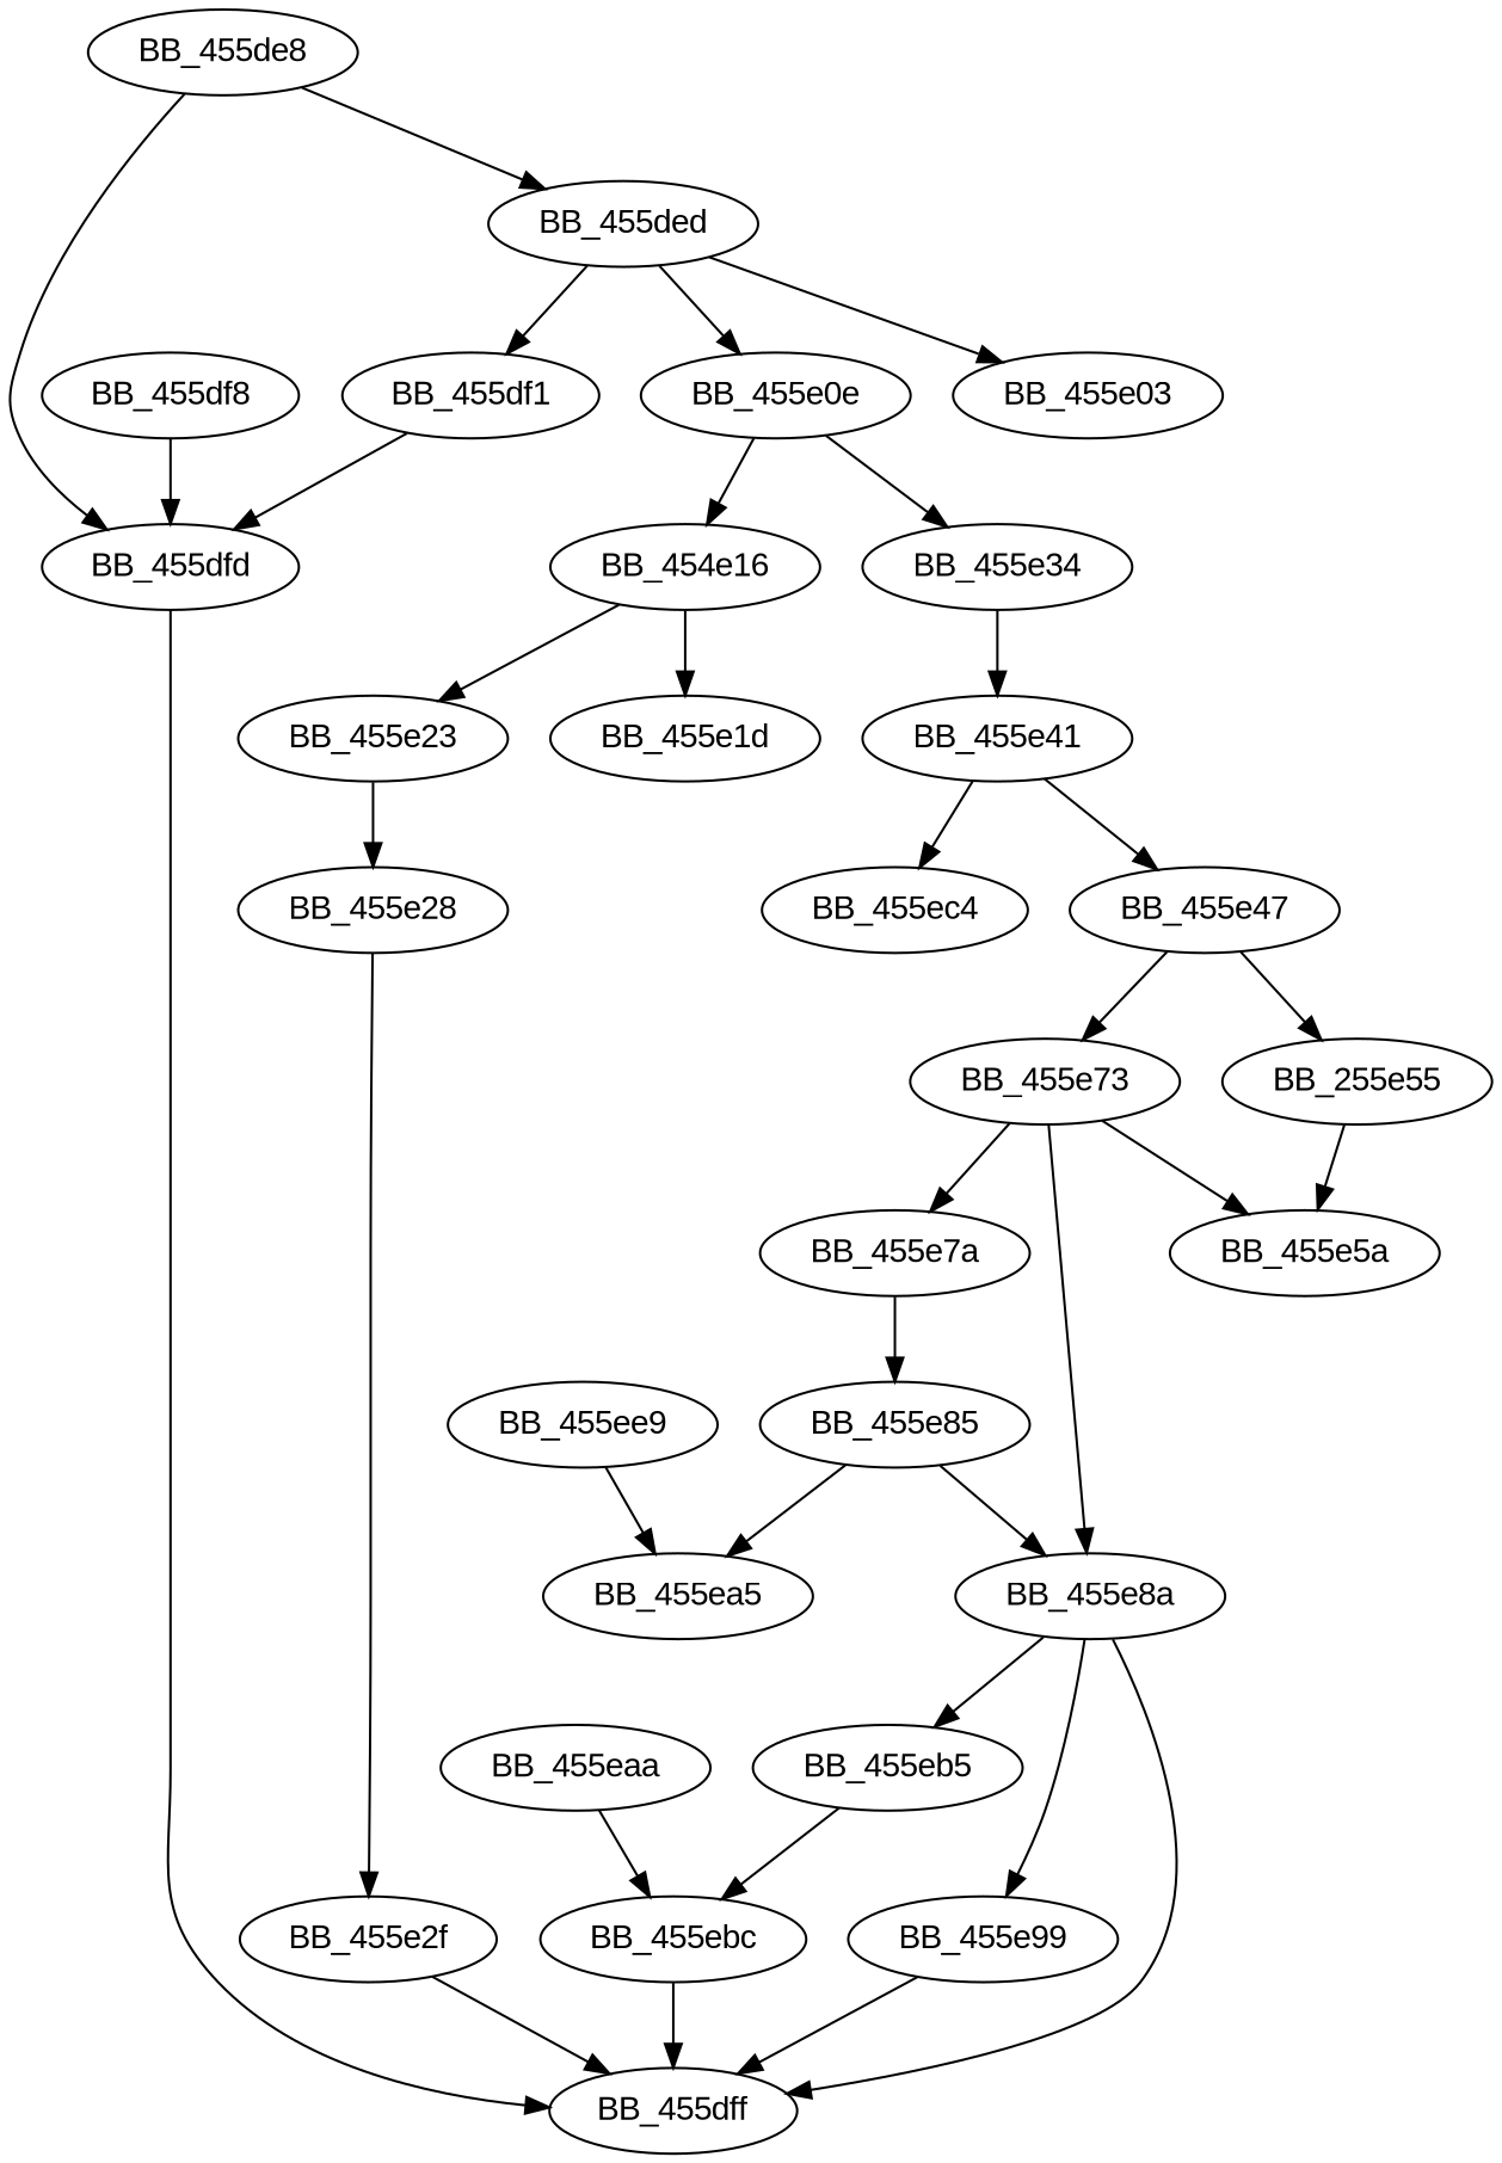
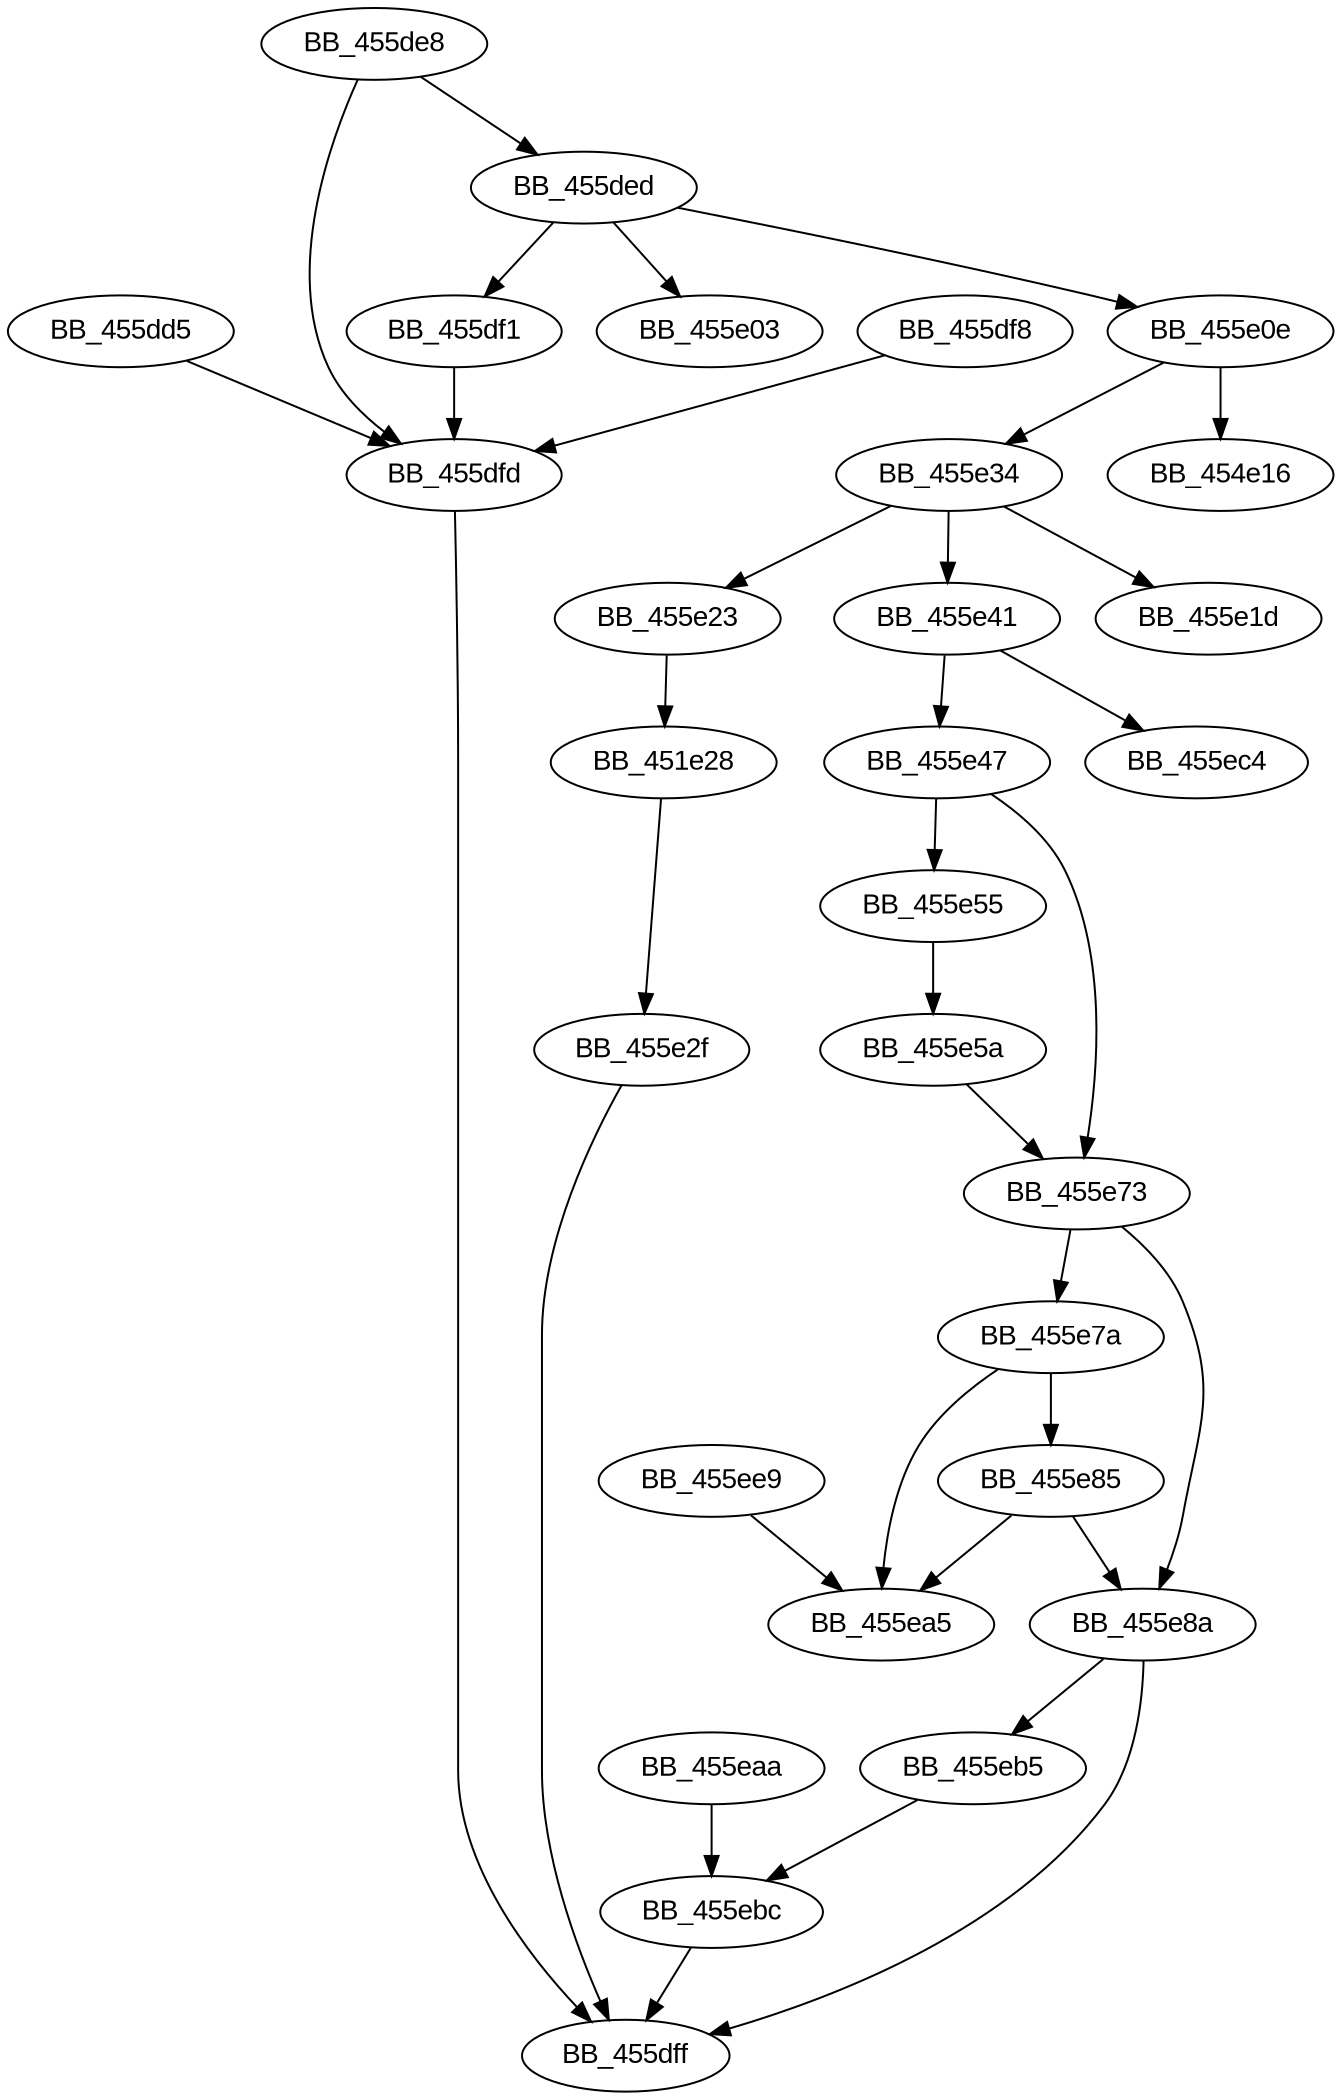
  digraph {
    fontname="Liberation Sans"
    node [fontname="Liberation Sans"]
    edge [fontname="Liberation Sans"]
+   BB_455dd5
    BB_455dfd
    BB_455de8
    BB_455ded
    BB_455dff
    BB_455df1
    BB_455e03
    BB_455e0e
    BB_455df8
    n10 [label=BB_454e16]
    BB_455e34
    BB_455e1d
    BB_455e23
    BB_455e41
-   BB_455e28
+   BB_455e28 [label=BB_451e28]
    BB_455e47
    BB_455ec4
    BB_455e2f
-   BB_455e55 [label=BB_255e55]
+   BB_455e55
    BB_455e73
    BB_455e5a
    BB_455e7a
    BB_455e85
    BB_455ea5
    BB_455e8a
-   BB_455e99
    BB_455eb5
    BB_455eaa
    BB_455ebc
    BB_455ee9
+   BB_455dd5 -> BB_455dfd
    BB_455dfd -> BB_455dff
    BB_455de8 -> BB_455dfd
    BB_455de8 -> BB_455ded
    BB_455ded -> BB_455df1
    BB_455ded -> BB_455e03
    BB_455ded -> BB_455e0e
    BB_455df1 -> BB_455dfd
    BB_455e0e -> n10
    BB_455e0e -> BB_455e34
    BB_455df8 -> BB_455dfd
-   n10 -> BB_455e1d
-   n10 -> BB_455e23
+   BB_455e34 -> BB_455e1d
+   BB_455e34 -> BB_455e23
    BB_455e34 -> BB_455e41
    BB_455e23 -> BB_455e28
    BB_455e41 -> BB_455e47
    BB_455e41 -> BB_455ec4
    BB_455e28 -> BB_455e2f
    BB_455e47 -> BB_455e55
    BB_455e47 -> BB_455e73
    BB_455e2f -> BB_455dff
    BB_455e55 -> BB_455e5a
    BB_455e73 -> BB_455e7a
    BB_455e73 -> BB_455e8a
-   BB_455e73 -> BB_455e5a
+   BB_455e5a -> BB_455e73
    BB_455e7a -> BB_455e85
+   BB_455e7a -> BB_455ea5
    BB_455e85 -> BB_455ea5
    BB_455e85 -> BB_455e8a
    BB_455e8a -> BB_455dff
-   BB_455e8a -> BB_455e99
    BB_455e8a -> BB_455eb5
-   BB_455e99 -> BB_455dff
    BB_455eb5 -> BB_455ebc
    BB_455eaa -> BB_455ebc
    BB_455ebc -> BB_455dff
    BB_455ee9 -> BB_455ea5
  }
